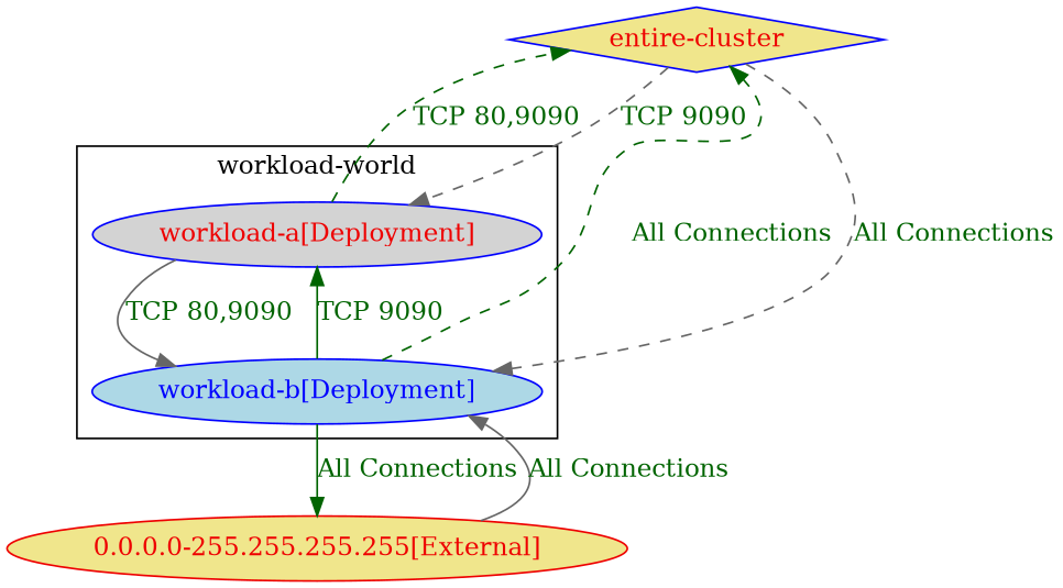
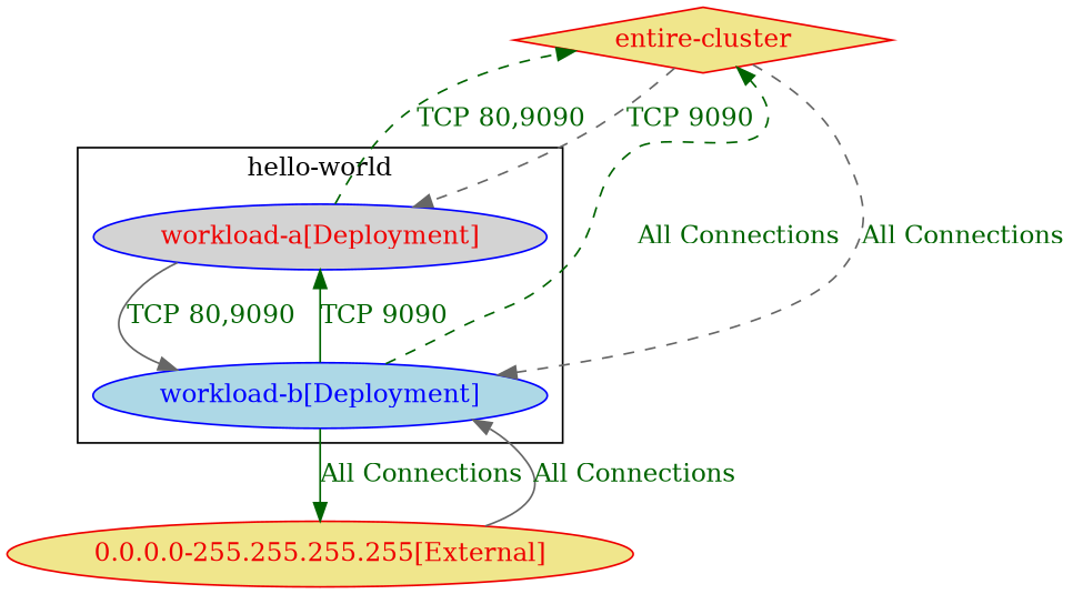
  digraph {
    node [color=blue fillcolor=khaki fontcolor=red2 style=filled]
    edge [color=gray40 fontcolor=darkgreen weight=0.5]
    n1 [fillcolor=lightgrey label="workload-a[Deployment]"]
    n2 [fillcolor=lightblue fontcolor=blue label="workload-b[Deployment]"]
-   n3 [label="entire-cluster" shape=diamond]
+   n3 [color=red2 label="entire-cluster" shape=diamond]
    n4 [color=red2 label="0.0.0.0-255.255.255.255[External]"]
    subgraph cluster_1 {
      color=black
      fontcolor=black
-     label="workload-world"
+     label="hello-world"
      n1
      n2
    }
    n1 -> n2 [label="TCP 80,9090"]
    n1 -> n3 [color=darkgreen label="TCP 80,9090" style=dashed]
    n2 -> n1 [color=darkgreen label="TCP 9090" weight=1]
    n2 -> n3 [color=darkgreen label="All Connections" style=dashed]
    n2 -> n4 [color=darkgreen label="All Connections" weight=1]
    n3 -> n1 [label="TCP 9090" style=dashed weight=1]
    n3 -> n2 [label="All Connections" style=dashed weight=1]
    n4 -> n2 [label="All Connections"]
  }
